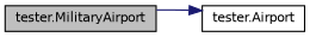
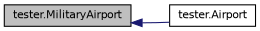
  digraph {
    rankdir=LR
    node [color=black fontname=Helvetica fontsize=10 shape=record style=filled]
    n1 [fillcolor=grey75 fontcolor=black height=0.2 label="tester.MilitaryAirport" width=0.4]
    n2 [fillcolor=white height=0.2 label="tester.Airport" width=0.4]
-   n2 -> n1 [color=midnightblue dir=back fontname=Helvetica fontsize=10 labelfontname=Helvetica labelfontsize=10 style=solid]
+   n1 -> n2 [color=midnightblue dir=back fontname=Helvetica fontsize=10 labelfontname=Helvetica labelfontsize=10 style=solid]
  }
